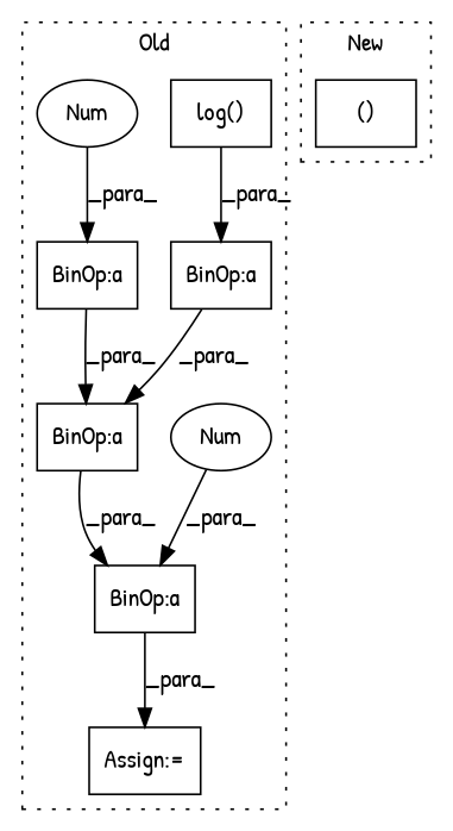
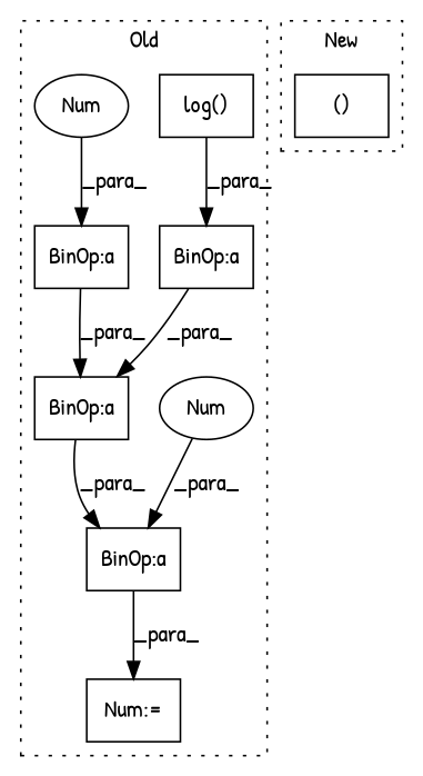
  digraph {
    fontname="Patrick Hand"
    node [a=82 l=3 shape=box fontname="Patrick Hand"]
    edge [fontname="Patrick Hand"]
    n1 [a=75 l="7,1" label="log()" s="1461,1469"]
-   n2 [a=68 l=4 label="Assign:=" s=1451]
+   n2 [a=68 l=4 label="Num:=" s=1451]
    n3 [label="BinOp:a" s=1457]
    n4 [a=76 l=1 label=Num s=1456 shape=ellipse]
    n5 [l=19 label="BinOp:a" s=1463]
    n6 [label="BinOp:a" s=1495]
    n7 [label="BinOp:a" s=1470]
    n8 [a=76 l=1 label=Num s=1494 shape=ellipse]
    n9 [a=54 l=22 label="()" s=1767]
    subgraph cluster_1 {
      label=Old
      style=dotted
      n1
      n2
      n3
      n4
      n5
      n6
      n7
      n8
    }
    subgraph cluster_2 {
      label=New
      style=dotted
      n9
    }
    n1 -> n7 [label=_para_]
    n3 -> n2 [label=_para_]
    n4 -> n3 [label=_para_]
    n5 -> n3 [label=_para_]
    n6 -> n5 [label=_para_]
    n7 -> n5 [label=_para_]
    n8 -> n6 [label=_para_]
  }
